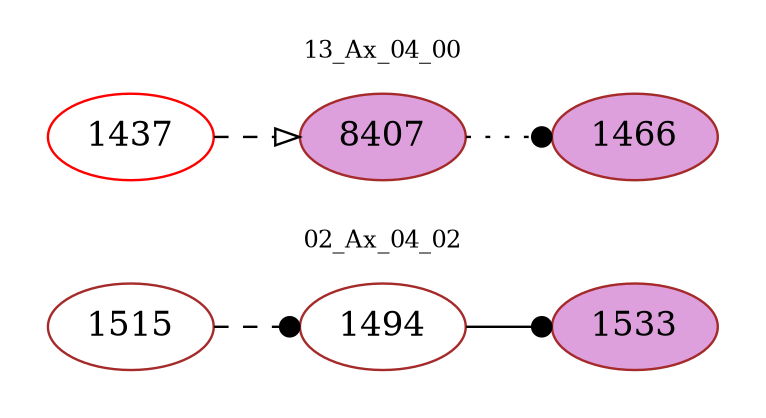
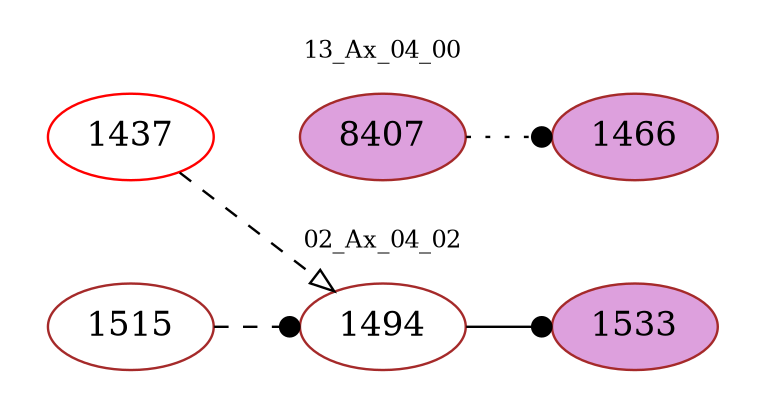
  digraph {
    rankdir=LR
    node [color=brown fillcolor=white style=filled]
    edge [arrowhead=dot color=black style=dashed]
    n1 [color=red label=1437]
    n2 [fillcolor=plum label=8407]
    n3 [fillcolor=plum label=1466]
    n4 [label=1515]
    n5 [label=1494]
    n6 [fillcolor=plum label=1533]
    subgraph cluster_1 {
      color=white
      fontsize=10
      label="13_Ax_04_00"
      n1
      n2
      n3
    }
    subgraph cluster_2 {
      color=white
      fontsize=10
      label="02_Ax_04_02"
      n4
      n5
      n6
    }
-   n1 -> n2 [arrowhead=onormal]
+   n1 -> n5 [arrowhead=onormal]
    n2 -> n3 [style=dotted]
    n4 -> n5
    n5 -> n6 [style=solid]
  }
